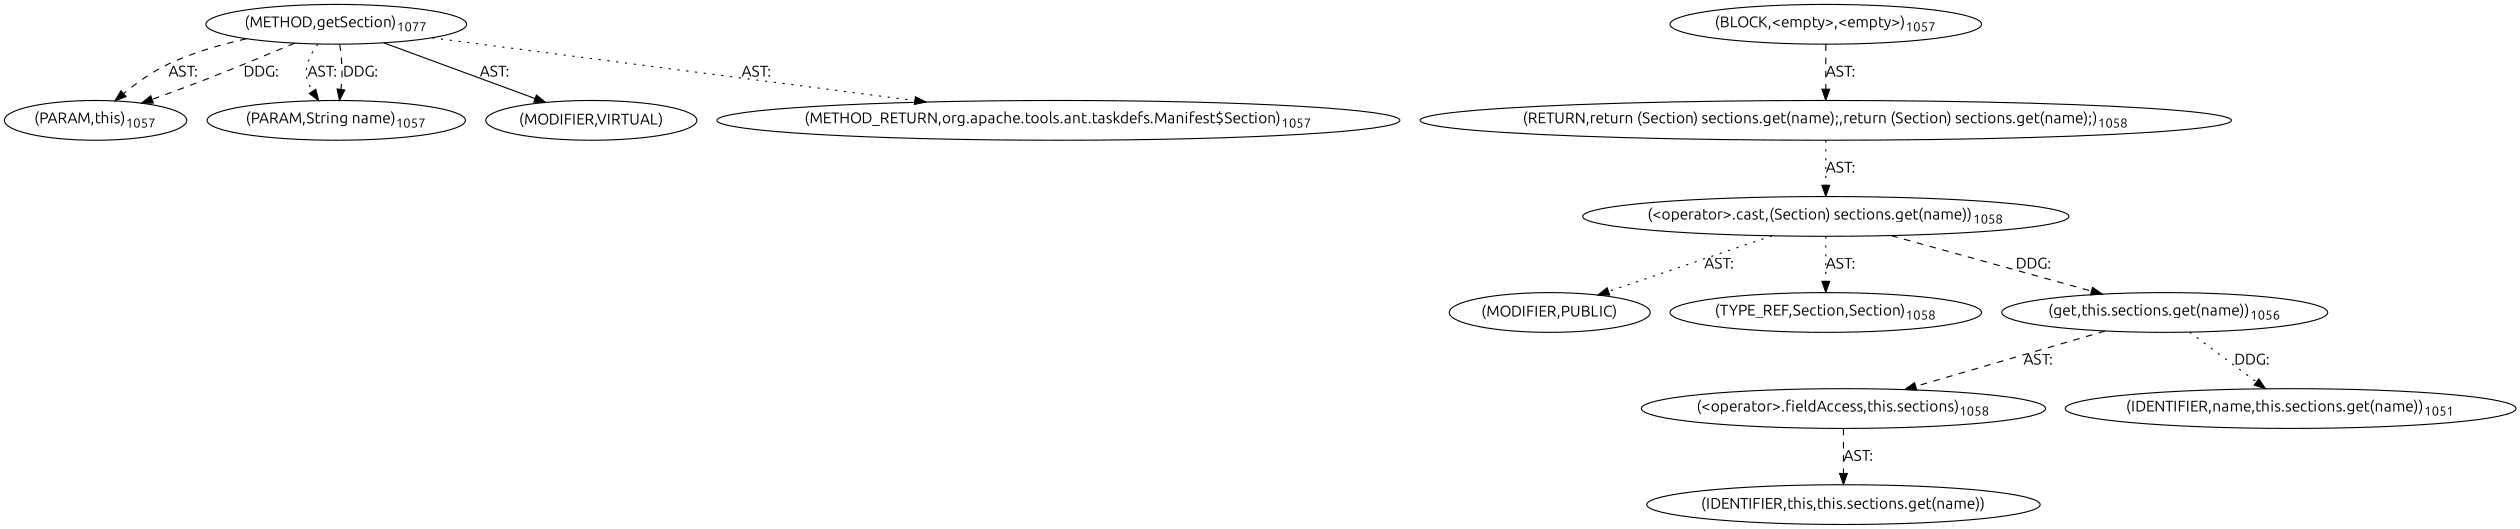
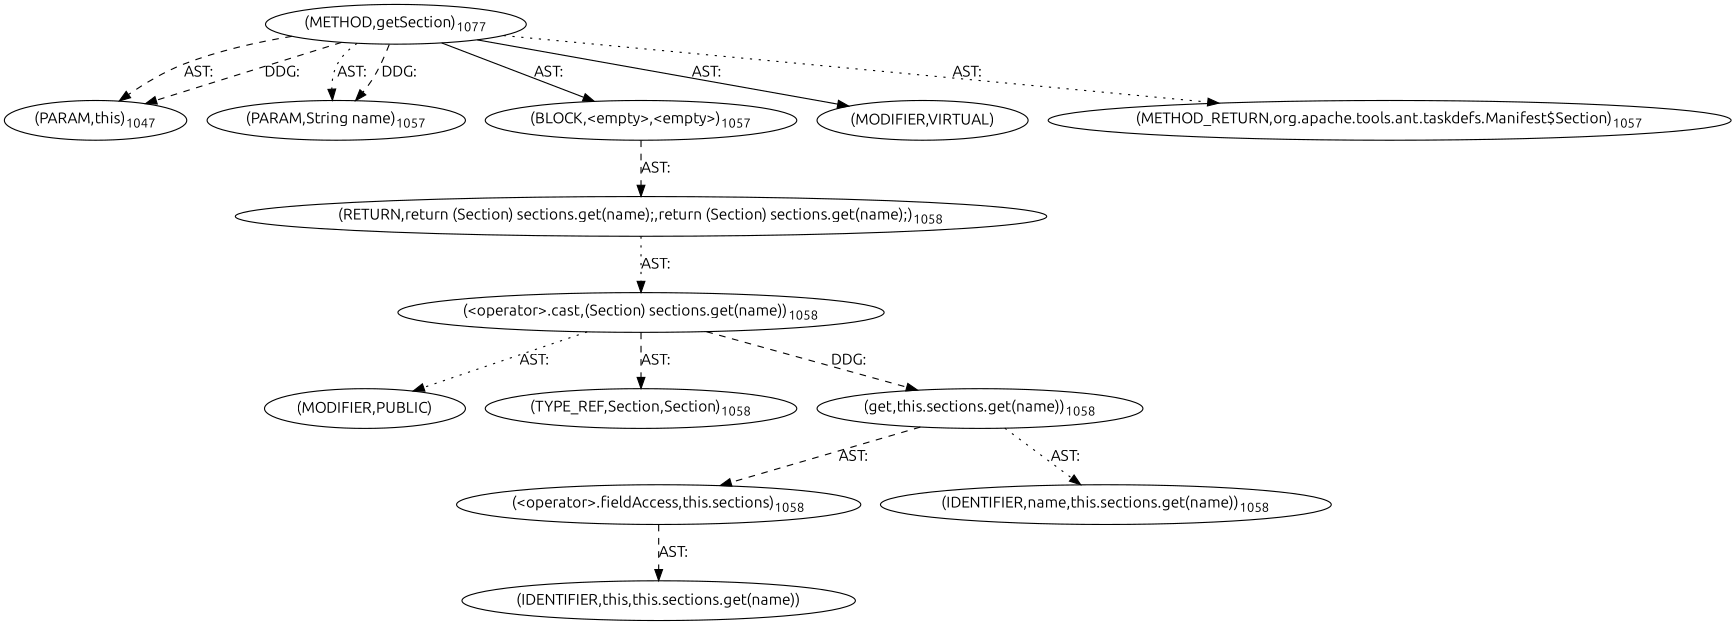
  digraph {
    fontname=Ubuntu
    node [fontname=Ubuntu]
    edge [fontname=Ubuntu style=dashed]
    n1 [label=<(METHOD,getSection)<SUB>1077</SUB>>]
-   n2 [label=<(PARAM,this)<SUB>1057</SUB>>]
+   n2 [label=<(PARAM,this)<SUB>1047</SUB>>]
    n3 [label=<(PARAM,String name)<SUB>1057</SUB>>]
    n4 [label=<(BLOCK,&lt;empty&gt;,&lt;empty&gt;)<SUB>1057</SUB>>]
    n5 [label=<(MODIFIER,VIRTUAL)>]
    n6 [label=<(METHOD_RETURN,org.apache.tools.ant.taskdefs.Manifest$Section)<SUB>1057</SUB>>]
    n7 [label=<(RETURN,return (Section) sections.get(name);,return (Section) sections.get(name);)<SUB>1058</SUB>>]
    n8 [label=<(MODIFIER,PUBLIC)>]
    n9 [label=<(&lt;operator&gt;.cast,(Section) sections.get(name))<SUB>1058</SUB>>]
    n10 [label=<(TYPE_REF,Section,Section)<SUB>1058</SUB>>]
-   n11 [label=<(get,this.sections.get(name))<SUB>1056</SUB>>]
+   n11 [label=<(get,this.sections.get(name))<SUB>1058</SUB>>]
    n12 [label=<(&lt;operator&gt;.fieldAccess,this.sections)<SUB>1058</SUB>>]
-   n13 [label=<(IDENTIFIER,name,this.sections.get(name))<SUB>1051</SUB>>]
+   n13 [label=<(IDENTIFIER,name,this.sections.get(name))<SUB>1058</SUB>>]
    n14 [label=<(IDENTIFIER,this,this.sections.get(name))>]
    n1 -> n2 [label="AST: "]
    n1 -> n2 [label="DDG: "]
    n1 -> n3 [label="AST: " style=dotted]
    n1 -> n3 [label="DDG: "]
+   n1 -> n4 [label="AST: " style=solid]
    n1 -> n5 [label="AST: " style=solid]
    n1 -> n6 [label="AST: " style=dotted]
    n4 -> n7 [label="AST: "]
    n7 -> n9 [label="AST: " style=dotted]
    n9 -> n8 [label="AST: " style=dotted]
-   n9 -> n10 [label="AST: " style=dotted]
+   n9 -> n10 [label="AST: "]
    n9 -> n11 [label="DDG: "]
    n11 -> n12 [label="AST: "]
-   n11 -> n13 [label="DDG: " style=dotted]
+   n11 -> n13 [label="AST: " style=dotted]
    n12 -> n14 [label="AST: "]
  }
